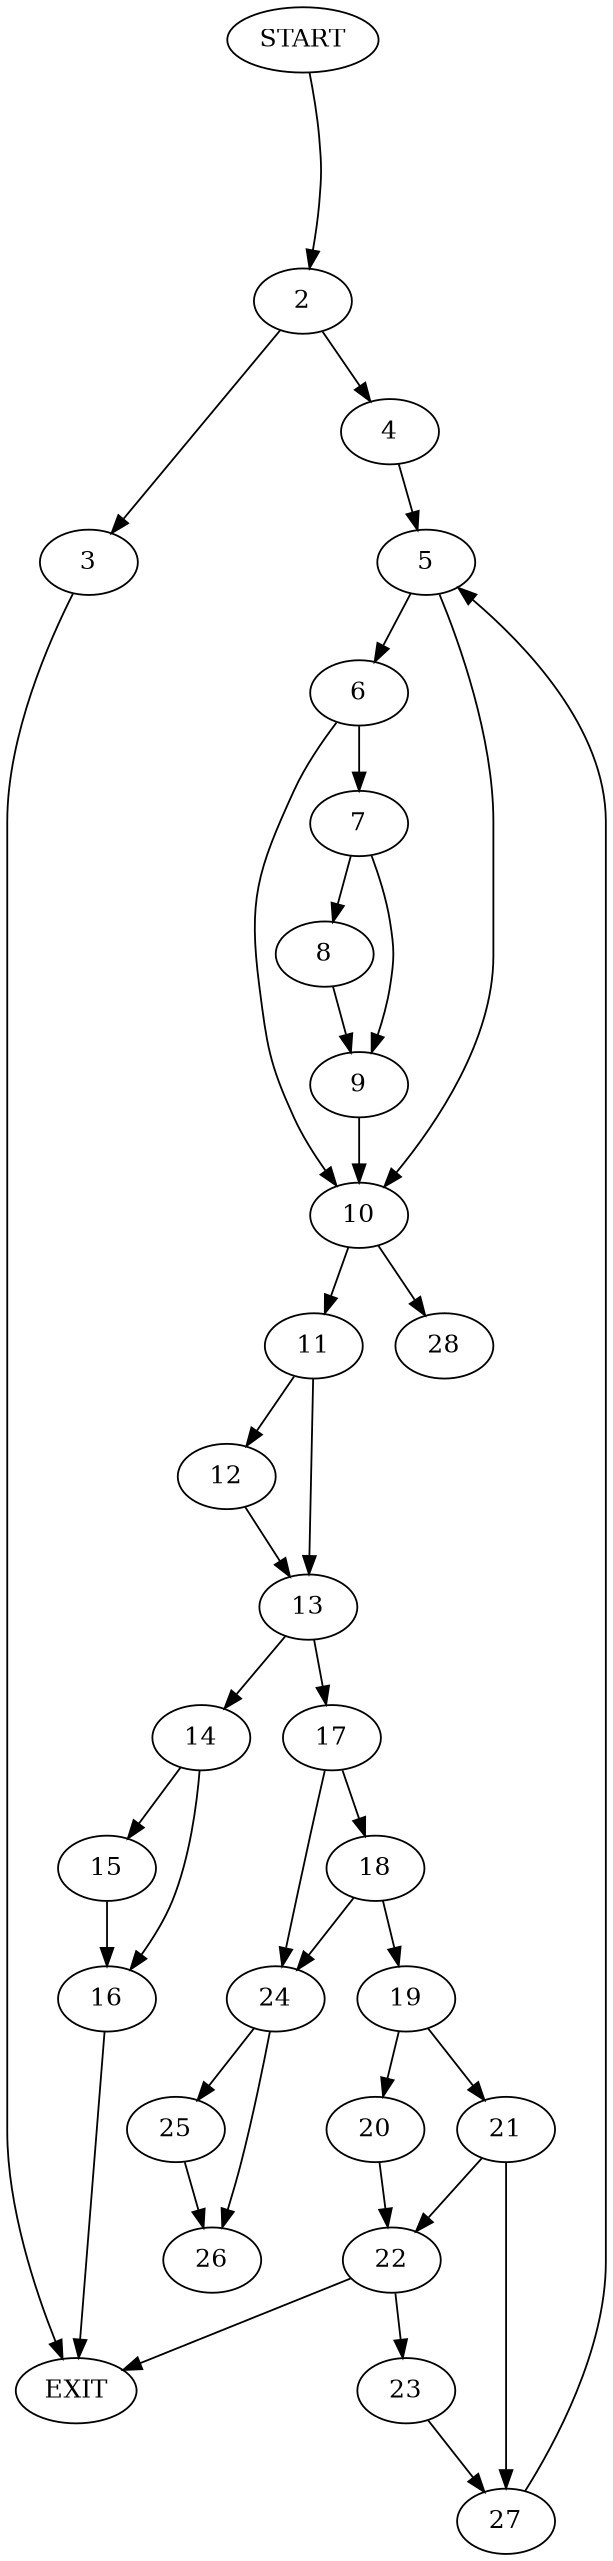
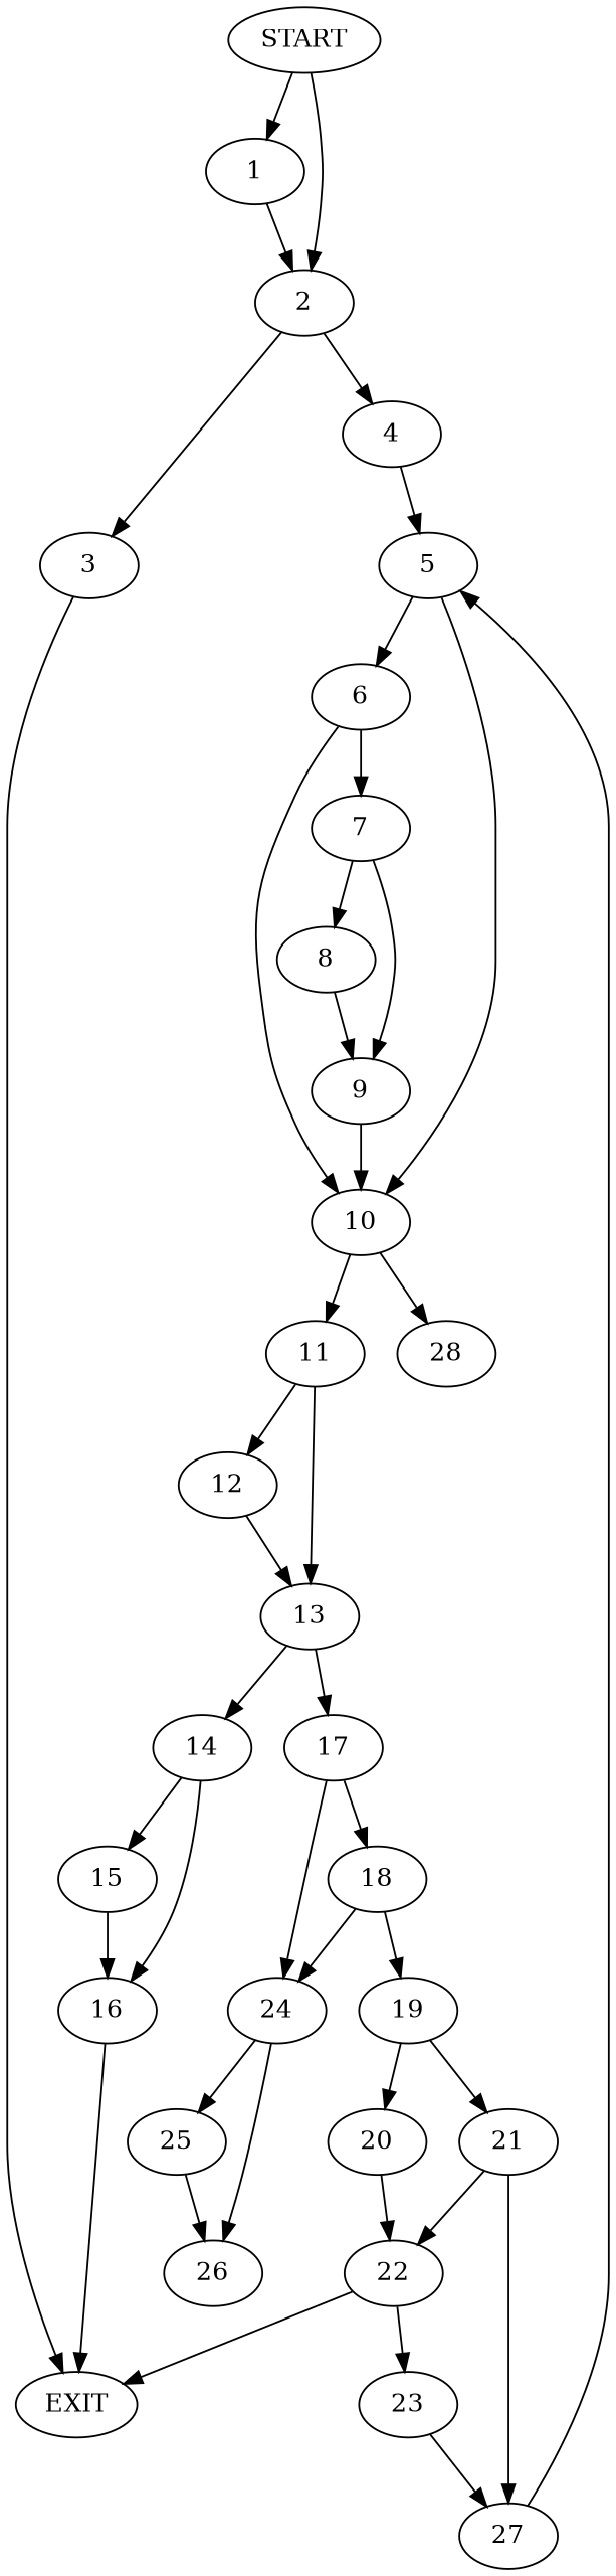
  digraph {
    n1 [label=START]
+   1
    2
    3
    4
    n6 [label=EXIT]
    5
    6
    10
    7
    11
    28
    8
    9
    12
    13
    14
    17
    15
    16
    18
    24
    19
    25
    26
    20
    21
    22
    27
    23
+   n1 -> 1
    n1 -> 2
+   1 -> 2
    2 -> 3
    2 -> 4
    3 -> n6
    4 -> 5
    5 -> 6
    5 -> 10
    6 -> 10
    6 -> 7
    10 -> 11
    10 -> 28
    7 -> 8
    7 -> 9
    11 -> 12
    11 -> 13
    8 -> 9
    9 -> 10
    12 -> 13
    13 -> 14
    13 -> 17
    14 -> 15
    14 -> 16
    17 -> 18
    17 -> 24
    15 -> 16
    16 -> n6
    18 -> 24
    18 -> 19
    24 -> 25
    24 -> 26
    19 -> 20
    19 -> 21
    25 -> 26
    20 -> 22
    21 -> 22
    21 -> 27
    22 -> n6
    22 -> 23
    27 -> 5
    23 -> 27
  }
